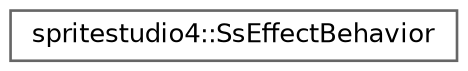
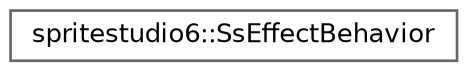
  digraph {
    rankdir=TB
-   n1 [color=grey40 fillcolor=white fontname=Helvetica fontsize=10 height=0.2 label="spritestudio4::SsEffectBehavior" shape=box style=filled width=0.4]
+   n1 [color=grey40 fillcolor=white fontname=Helvetica fontsize=10 height=0.2 label="spritestudio6::SsEffectBehavior" shape=box style=filled width=0.4]
  }
